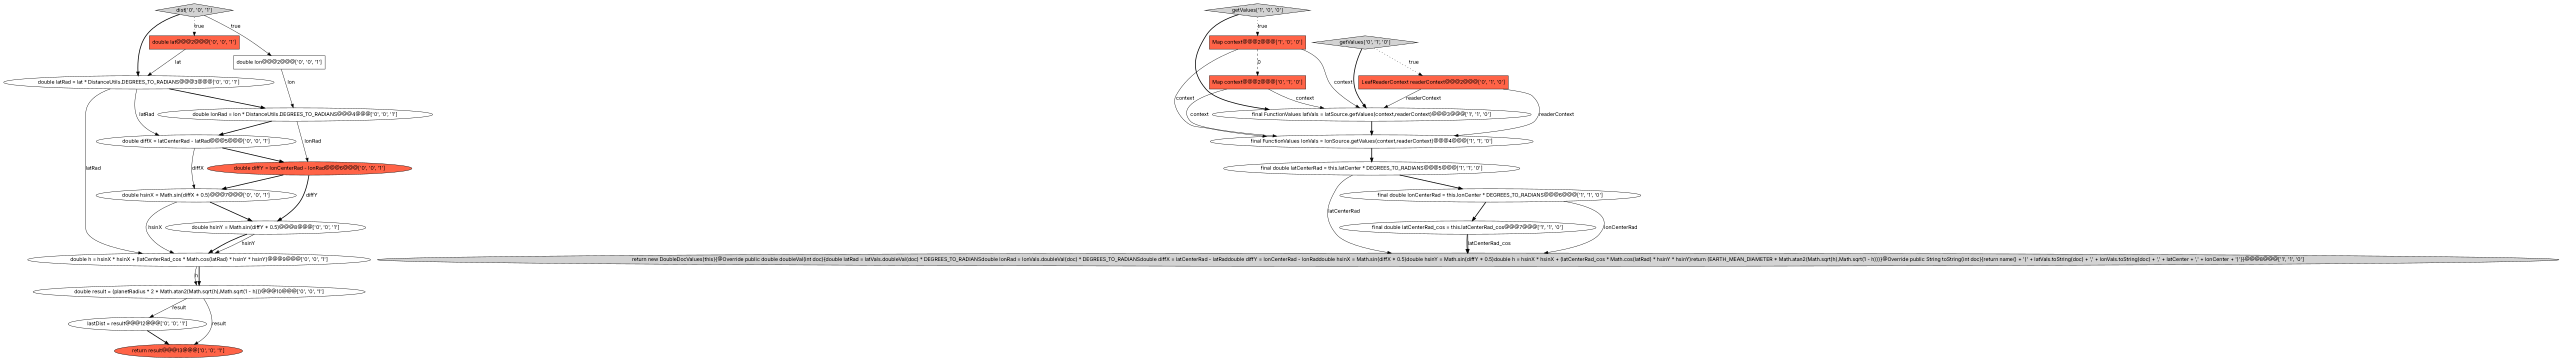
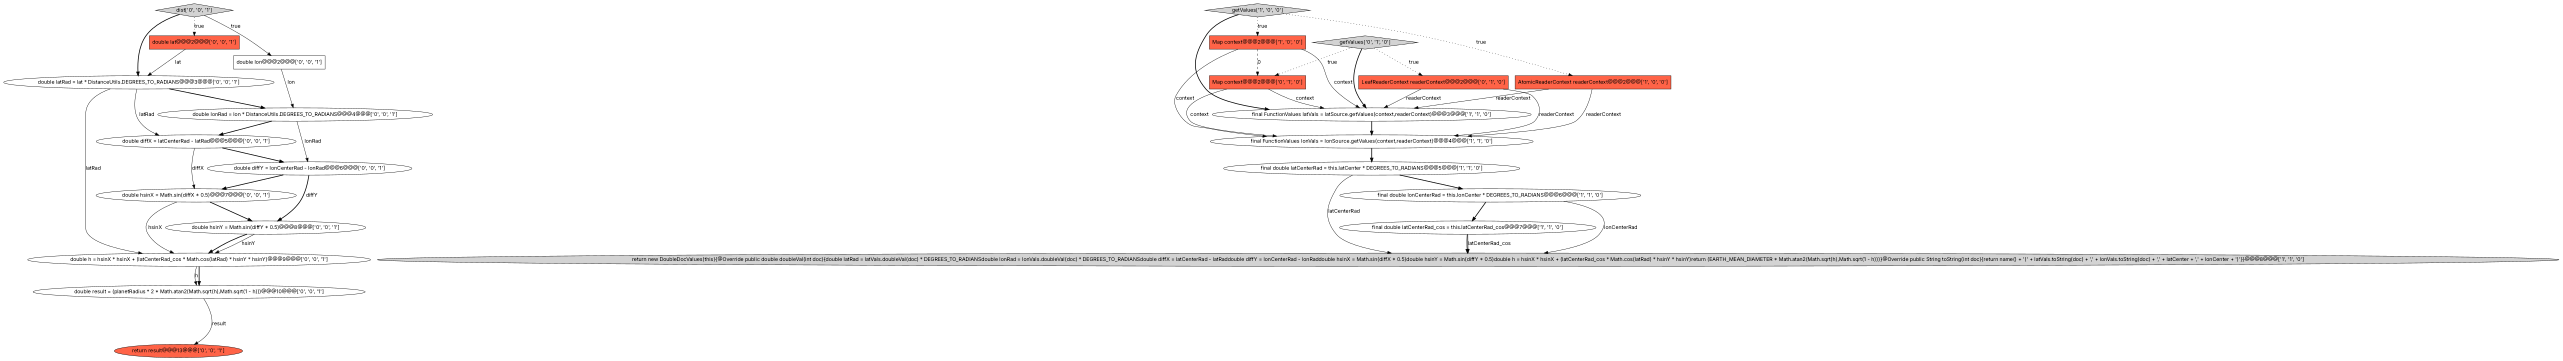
  digraph {
    fontname=Inter
    node [fillcolor=white fontname=Inter shape=ellipse style=filled]
    edge [fontname=Inter style=solid]
    n1 [label="double lonRad = lon * DistanceUtils.DEGREES_TO_RADIANS@@@4@@@['0', '0', '1']"]
-   n2 [fillcolor=tomato label="double diffY = lonCenterRad - lonRad@@@6@@@['0', '0', '1']"]
+   n2 [label="double diffY = lonCenterRad - lonRad@@@6@@@['0', '0', '1']"]
    n3 [label="double diffX = latCenterRad - latRad@@@5@@@['0', '0', '1']"]
    n4 [label="double hsinX = Math.sin(diffX * 0.5)@@@7@@@['0', '0', '1']"]
    n5 [label="double hsinY = Math.sin(diffY * 0.5)@@@8@@@['0', '0', '1']"]
    n6 [fillcolor=lightgray label="return new DoubleDocValues(this){@Override public double doubleVal(int doc){double latRad = latVals.doubleVal(doc) * DEGREES_TO_RADIANSdouble lonRad = lonVals.doubleVal(doc) * DEGREES_TO_RADIANSdouble diffX = latCenterRad - latRaddouble diffY = lonCenterRad - lonRaddouble hsinX = Math.sin(diffX * 0.5)double hsinY = Math.sin(diffY * 0.5)double h = hsinX * hsinX + (latCenterRad_cos * Math.cos(latRad) * hsinY * hsinY)return (EARTH_MEAN_DIAMETER * Math.atan2(Math.sqrt(h),Math.sqrt(1 - h)))}@Override public String toString(int doc){return name() + '(' + latVals.toString(doc) + ',' + lonVals.toString(doc) + ',' + latCenter + ',' + lonCenter + ')'}}@@@8@@@['1', '1', '0']"]
    n7 [label="double h = hsinX * hsinX + (latCenterRad_cos * Math.cos(latRad) * hsinY * hsinY)@@@9@@@['0', '0', '1']"]
    n8 [fillcolor=tomato label="double lat@@@2@@@['0', '0', '1']" shape=box]
    n9 [label="double latRad = lat * DistanceUtils.DEGREES_TO_RADIANS@@@3@@@['0', '0', '1']"]
    n10 [label="double result = (planetRadius * 2 * Math.atan2(Math.sqrt(h),Math.sqrt(1 - h)))@@@10@@@['0', '0', '1']"]
    n11 [fillcolor=lightgray label="getValues['0', '1', '0']" shape=diamond]
    n12 [fillcolor=tomato label="LeafReaderContext readerContext@@@2@@@['0', '1', '0']" shape=box]
    n13 [fillcolor=tomato label="Map context@@@2@@@['0', '1', '0']" shape=box]
    n14 [label="final FunctionValues latVals = latSource.getValues(context,readerContext)@@@3@@@['1', '1', '0']"]
    n15 [label="final FunctionValues lonVals = lonSource.getValues(context,readerContext)@@@4@@@['1', '1', '0']"]
    n16 [label="final double latCenterRad = this.latCenter * DEGREES_TO_RADIANS@@@5@@@['1', '1', '0']"]
    n17 [fillcolor=tomato label="Map context@@@2@@@['1', '0', '0']" shape=box]
    n18 [label="final double lonCenterRad = this.lonCenter * DEGREES_TO_RADIANS@@@6@@@['1', '1', '0']"]
    n19 [label="final double latCenterRad_cos = this.latCenterRad_cos@@@7@@@['1', '1', '0']"]
    n20 [fillcolor=lightgray label="dist['0', '0', '1']" shape=diamond]
    n21 [label="double lon@@@2@@@['0', '0', '1']" shape=box]
-   n22 [label="lastDist = result@@@12@@@['0', '0', '1']"]
    n23 [fillcolor=tomato label="return result@@@13@@@['0', '0', '1']"]
    n24 [fillcolor=lightgray label="getValues['1', '0', '0']" shape=diamond]
+   n25 [fillcolor=tomato label="AtomicReaderContext readerContext@@@2@@@['1', '0', '0']" shape=box]
    n1 -> n2 [label=lonRad]
    n1 -> n3 [style=bold]
    n2 -> n4 [style=bold]
    n2 -> n5 [label=diffY style=bold]
    n3 -> n2 [style=bold]
    n3 -> n4 [label=diffX]
    n4 -> n5 [style=bold]
    n4 -> n7 [label=hsinX]
    n5 -> n7 [style=bold]
    n5 -> n7 [label=hsinY]
    n7 -> n10 [label=h]
    n7 -> n10 [style=bold]
    n8 -> n9 [label=lat]
    n9 -> n1 [style=bold]
    n9 -> n3 [label=latRad]
    n9 -> n7 [label=latRad]
-   n10 -> n22 [label=result]
    n10 -> n23 [label=result]
    n11 -> n12 [label=true style=dotted]
+   n11 -> n13 [label=true style=dotted]
    n11 -> n14 [style=bold]
    n12 -> n14 [label=readerContext]
    n12 -> n15 [label=readerContext]
    n13 -> n14 [label=context]
    n13 -> n15 [label=context]
    n14 -> n15 [style=bold]
    n15 -> n16 [style=bold]
    n16 -> n6 [label=latCenterRad]
    n16 -> n18 [style=bold]
    n17 -> n13 [label=0 style=dashed]
    n17 -> n14 [label=context]
    n17 -> n15 [label=context]
    n18 -> n6 [label=lonCenterRad]
    n18 -> n19 [style=bold]
    n19 -> n6 [style=bold]
    n19 -> n6 [label=latCenterRad_cos]
    n20 -> n8 [label=true style=dotted]
    n20 -> n9 [style=bold]
    n20 -> n21 [label=true]
    n21 -> n1 [label=lon]
-   n22 -> n23 [style=bold]
    n24 -> n14 [style=bold]
    n24 -> n17 [label=true style=dotted]
+   n24 -> n25 [label=true style=dotted]
+   n25 -> n14 [label=readerContext]
+   n25 -> n15 [label=readerContext]
  }
